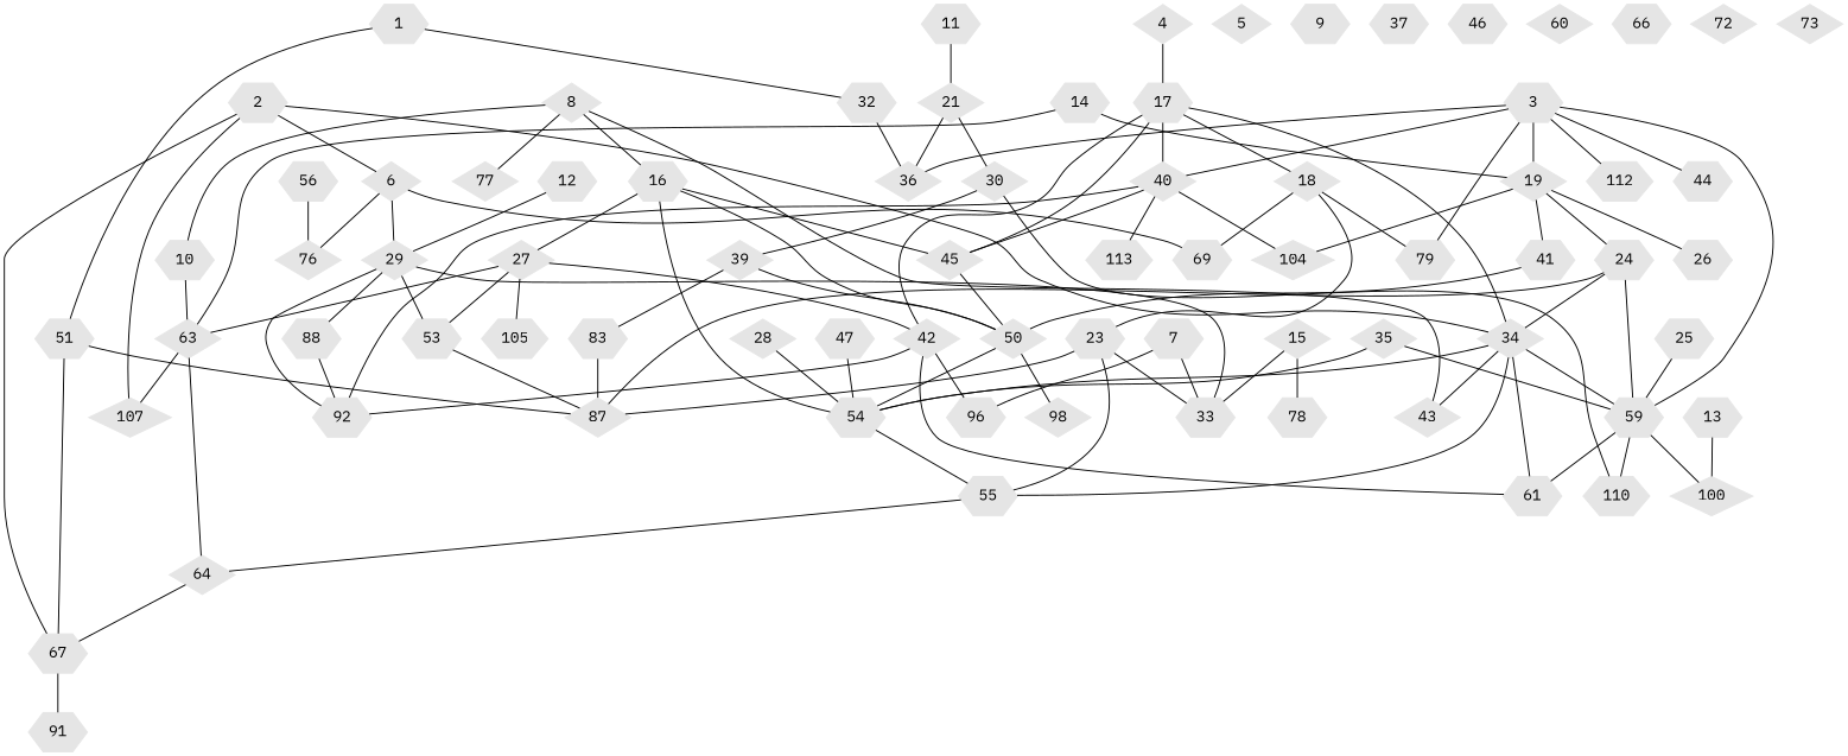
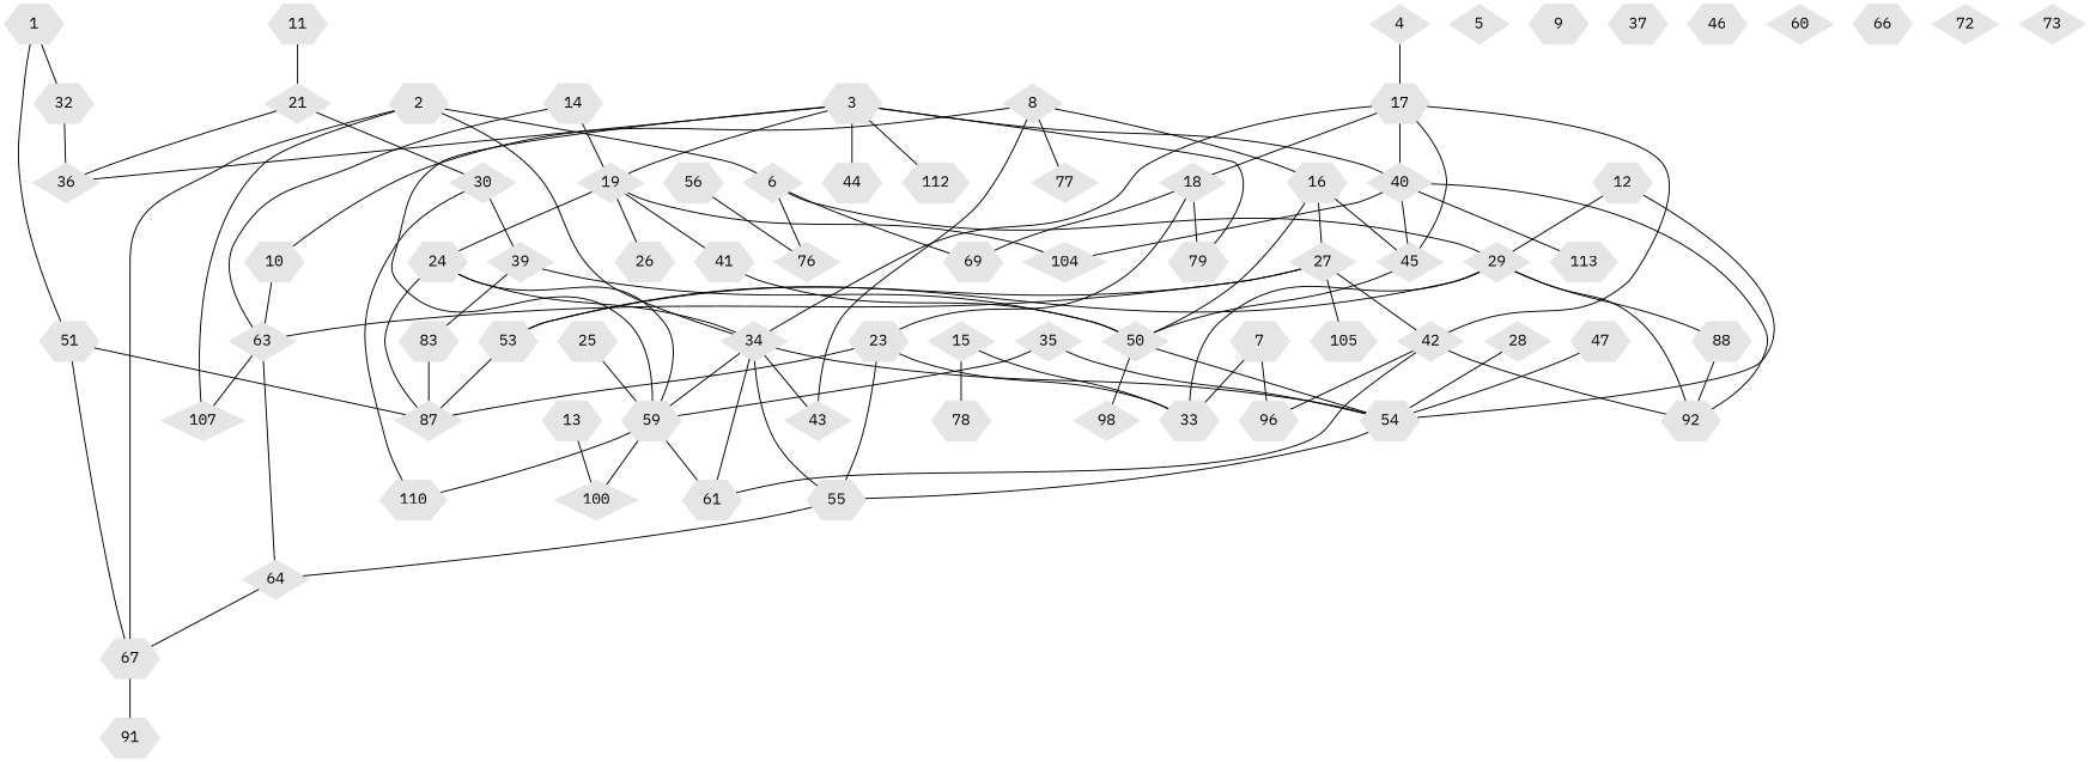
  graph {
    fontname="IBM Plex Mono"
    node [color=gray90 fontname="IBM Plex Mono" shape=hexagon style=filled]
    edge [fontname="IBM Plex Mono"]
    1 [super="+22"]
    32 [super="+74"]
    51
    36 [shape=diamond]
    67 [super="+94"]
    87 [shape=diamond super="+106"]
    2 [super="+99"]
    6 [shape=diamond super="+80"]
    34 [shape=diamond super="+84"]
    107 [shape=diamond]
    29 [shape=diamond super="+111"]
    69
    76 [shape=diamond super="+93"]
    59 [super="+82"]
    43 [shape=diamond super="+81"]
    54 [super="+65"]
    55
    61 [super="+95"]
    91
    3 [super="+49"]
    19 [shape=diamond super="+20"]
    40 [shape=diamond super="+108"]
    44
    79
    112
    24
    26
    41 [super="+57"]
    104 [shape=diamond]
    45 [shape=diamond]
    92
    113
    100 [shape=diamond super="+101"]
    110
    17 [super="+86"]
    18 [shape=diamond super="+31"]
    42 [shape=diamond super="+58"]
    4 [shape=diamond]
    5 [shape=diamond]
    33 [super="+62"]
    53 [super="+97"]
    88 [super="+109"]
    7
    96
    8 [shape=diamond super="+103"]
    10 [super="+102"]
    16 [super="+71"]
    77 [shape=diamond]
    63 [shape=diamond]
    27 [shape=diamond super="+89"]
    50 [shape=diamond super="+85"]
    9
    64 [shape=diamond super="+68"]
    21 [shape=diamond super="+70"]
    30 [shape=diamond super="+48"]
    11
    12
    13 [super="+90"]
    14
    15 [shape=diamond]
    78
    105
    98 [shape=diamond]
    23 [super="+75"]
    39 [shape=diamond super="+52"]
    25
    28 [shape=diamond]
    83
    35 [shape=diamond]
    37 [super="+38"]
    46
    47
    56
    60 [shape=diamond]
    66
    72 [shape=diamond]
    73 [shape=diamond]
    1 -- 32
    1 -- 51
    32 -- 36
    51 -- 67
    51 -- 87
    67 -- 91
    2 -- 67
    2 -- 6
    2 -- 34
    2 -- 107
    6 -- 29
    6 -- 69
    6 -- 76
    34 -- 59
    34 -- 43
    34 -- 54
    34 -- 55
    34 -- 61
    29 -- 92
    29 -- 33
    29 -- 53
    29 -- 88
    59 -- 61
    59 -- 100
    59 -- 110
    54 -- 55
    55 -- 64
    3 -- 36
    3 -- 59
    3 -- 19
    3 -- 40
    3 -- 44
    3 -- 79
    3 -- 112
    19 -- 24
    19 -- 26
    19 -- 41
    19 -- 104
    40 -- 104
    40 -- 45
    40 -- 92
    40 -- 113
    24 -- 87
    24 -- 34
    24 -- 59
    41 -- 50
    45 -- 50
    17 -- 34
    17 -- 40
    17 -- 45
    17 -- 18
    17 -- 42
    18 -- 69
    18 -- 79
    18 -- 23
    42 -- 61
    42 -- 92
    42 -- 96
    4 -- 17
    53 -- 87
    88 -- 92
    7 -- 33
    7 -- 96
    8 -- 43
    8 -- 10
    8 -- 16
    8 -- 77
    10 -- 63
-   16 -- 54
+   12 -- 54
    16 -- 45
    16 -- 27
    16 -- 50
    63 -- 107
    63 -- 64
    27 -- 42
    27 -- 53
    27 -- 63
    27 -- 105
    50 -- 54
    50 -- 98
    64 -- 67
    21 -- 36
    21 -- 30
    30 -- 110
    30 -- 39
    11 -- 21
    12 -- 29
    13 -- 100
    14 -- 19
    14 -- 63
    15 -- 33
    15 -- 78
    23 -- 87
    23 -- 55
    23 -- 33
    39 -- 50
    39 -- 83
    25 -- 59
    28 -- 54
    83 -- 87
    35 -- 59
    35 -- 54
    47 -- 54
    56 -- 76
  }
